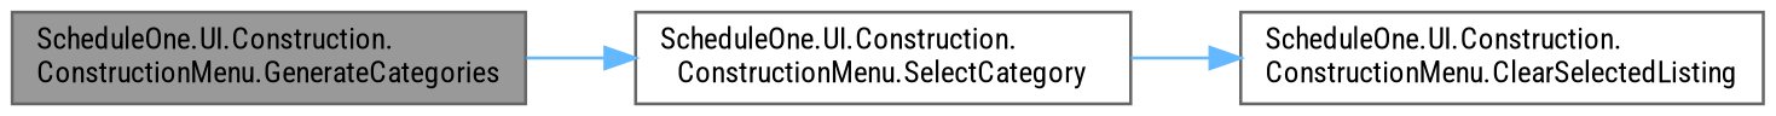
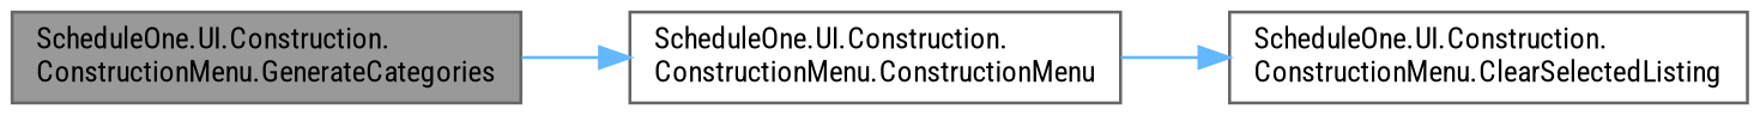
  digraph {
    rankdir=LR
    fontname="Roboto Condensed"
    node [color=grey40 fillcolor=white fontname="Roboto Condensed" fontsize=10 shape=box style=filled]
    edge [color=steelblue1 fontname="Roboto Condensed" fontsize=10 labelfontname=Helvetica labelfontsize=10 style=solid]
    n1 [color=gray40 fillcolor=grey60 fontcolor=black height=0.2 label="ScheduleOne.UI.Construction.\lConstructionMenu.GenerateCategories" width=0.4]
-   n2 [height=0.2 label="ScheduleOne.UI.Construction.\lConstructionMenu.SelectCategory" width=0.4]
+   n2 [height=0.2 label="ScheduleOne.UI.Construction.\lConstructionMenu.ConstructionMenu" width=0.4]
    n3 [height=0.2 label="ScheduleOne.UI.Construction.\lConstructionMenu.ClearSelectedListing" width=0.4]
    n1 -> n2
    n2 -> n3
  }
